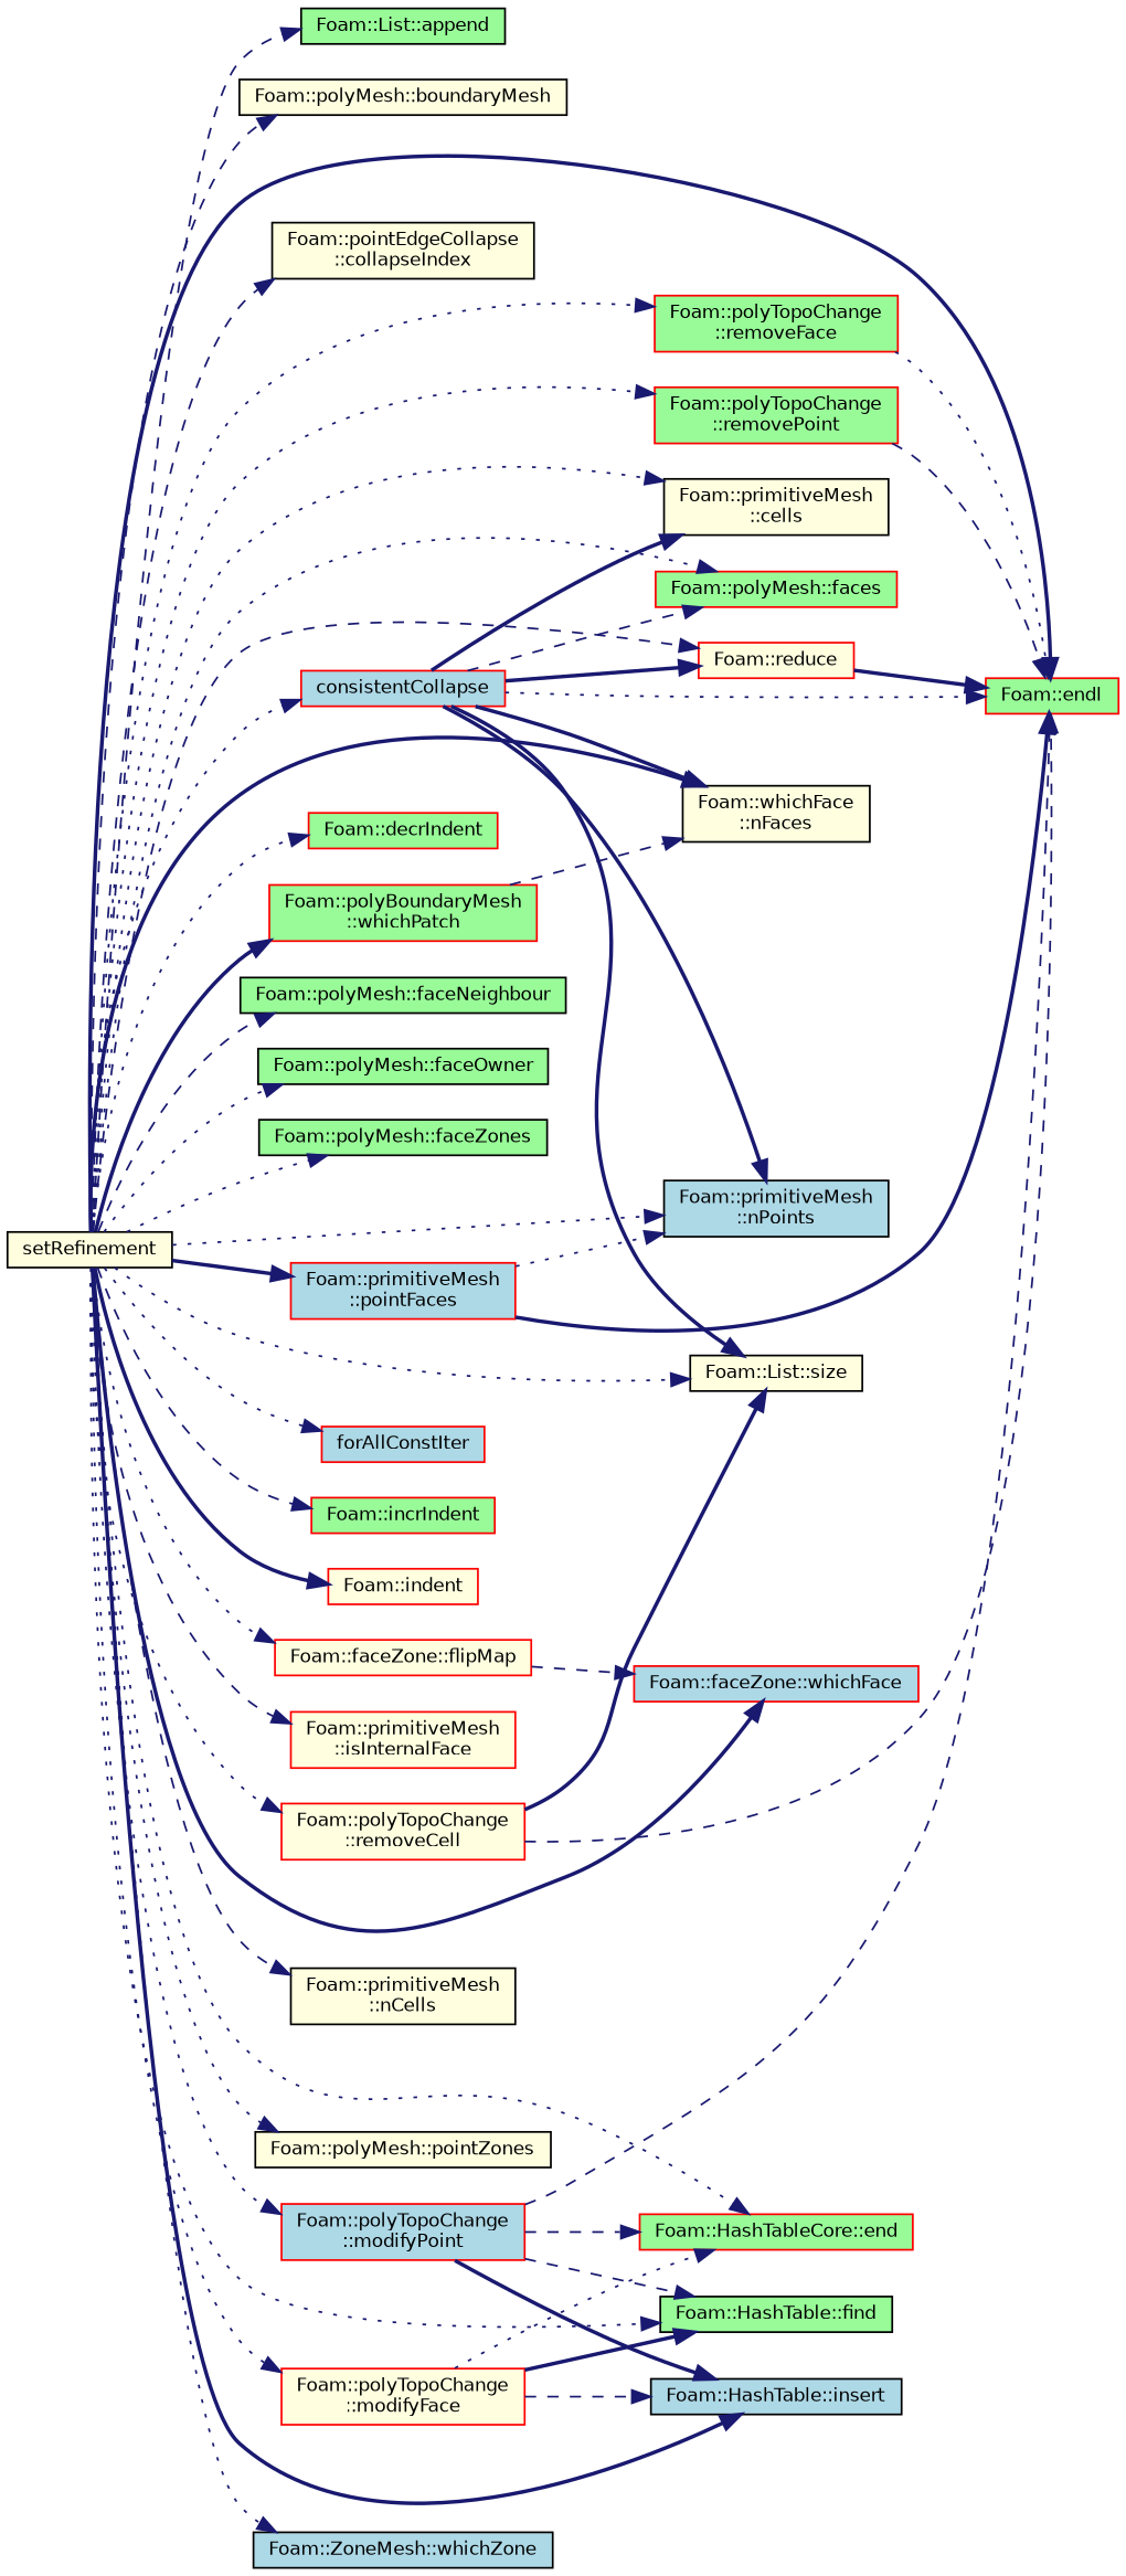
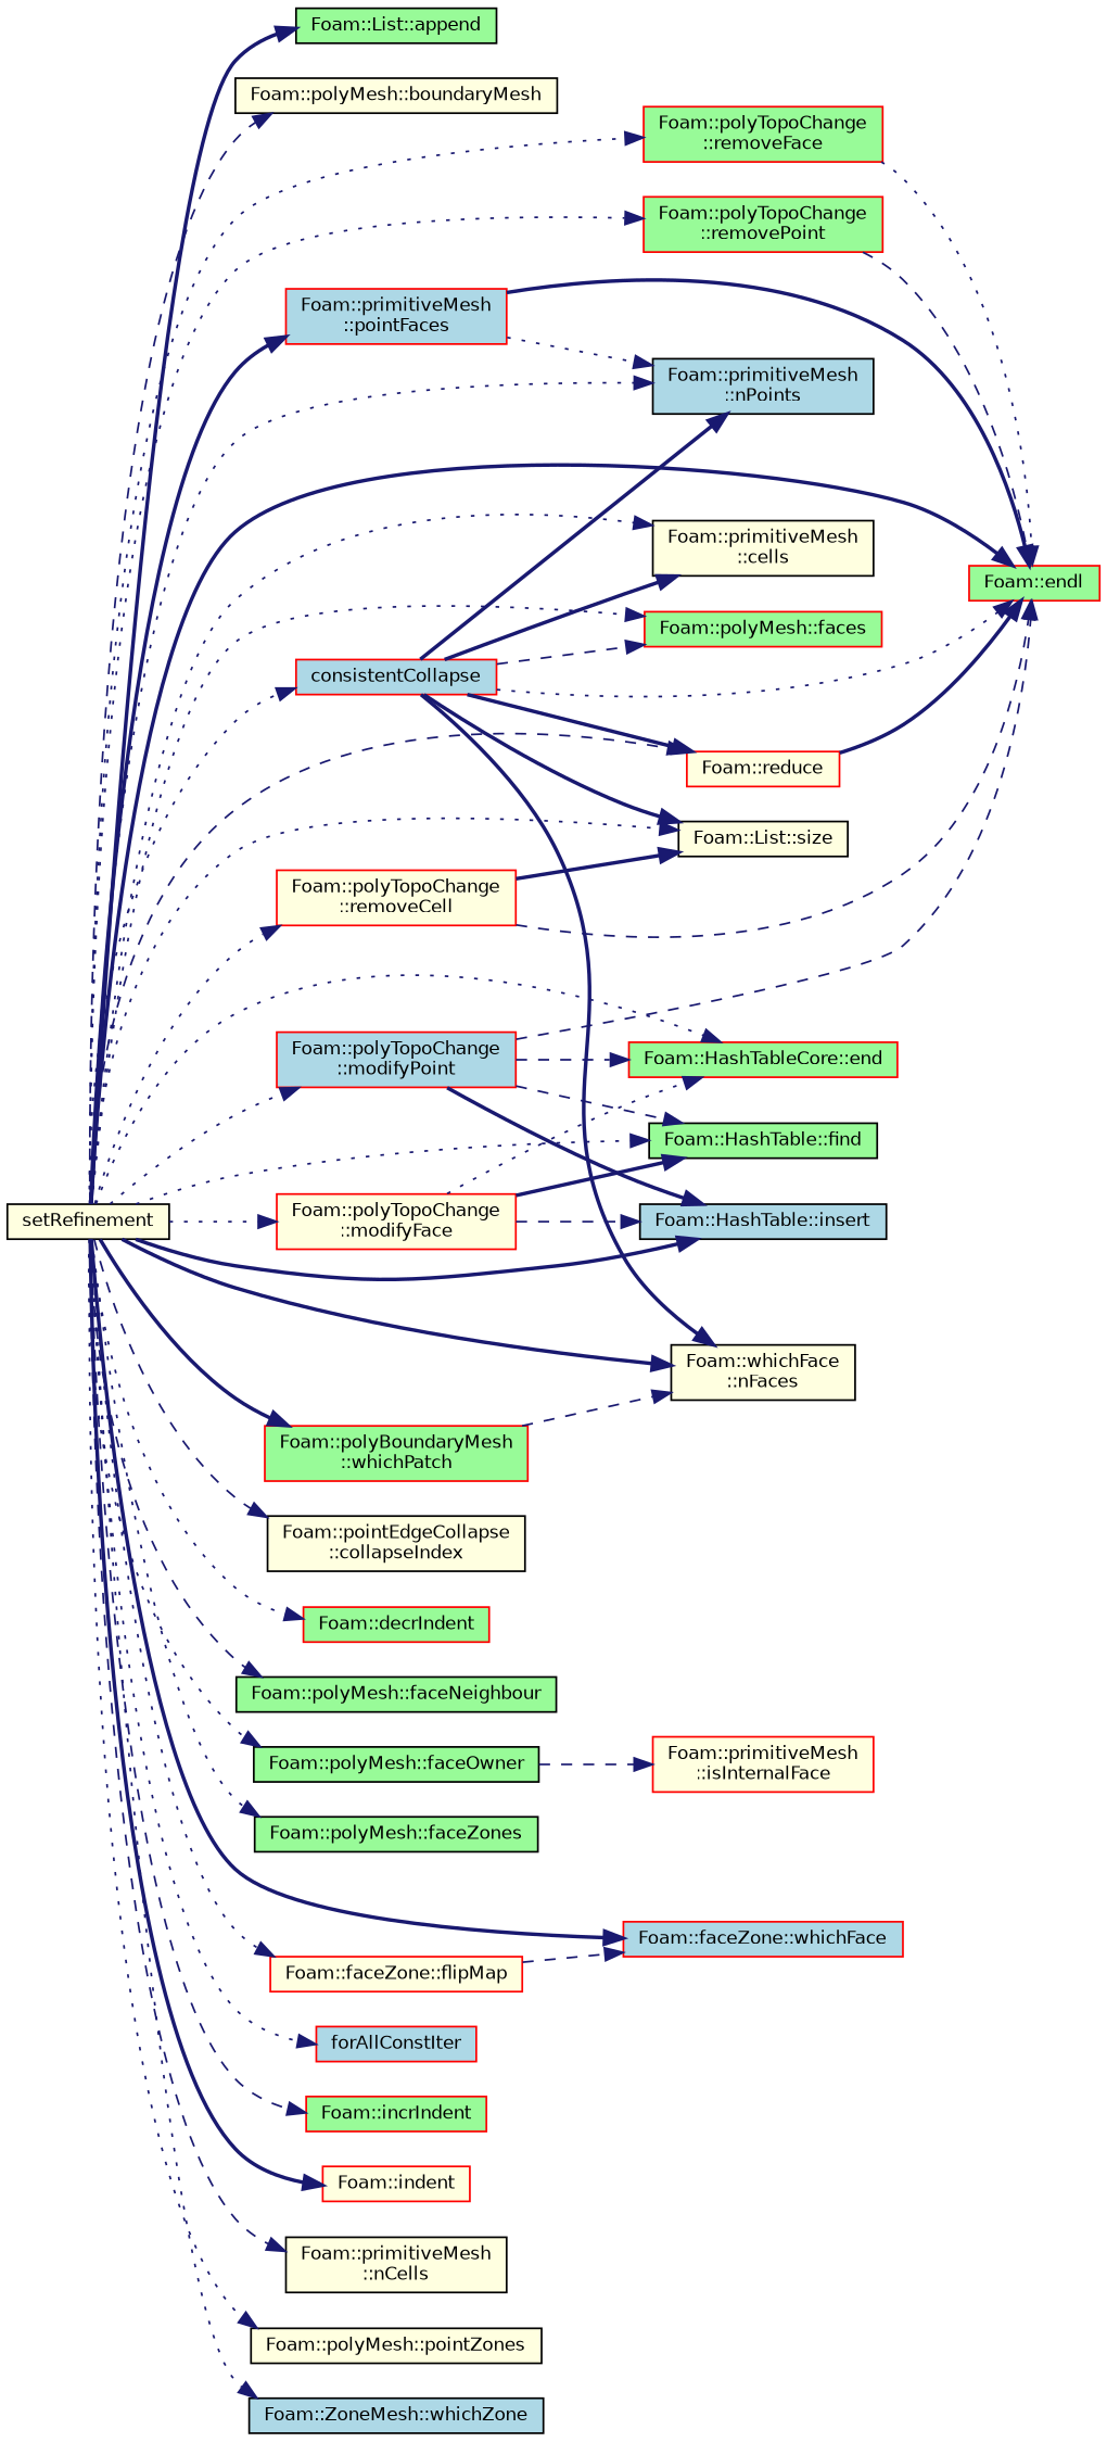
  digraph {
    rankdir=LR
    node [color=red fillcolor=lightyellow fontname=Helvetica fontsize=10 shape=record style=filled]
    edge [color=midnightblue fontname=Helvetica fontsize=10 labelfontname=Helvetica labelfontsize=10 style=dotted]
    n1 [color=black fontcolor=black height=0.2 label=setRefinement width=0.4]
    n2 [color=black fillcolor=palegreen height=0.2 label="Foam::List::append" width=0.4]
    n3 [color=black height=0.2 label="Foam::polyMesh::boundaryMesh" width=0.4]
    n4 [color=black height=0.2 label="Foam::primitiveMesh\l::cells" width=0.4]
    n5 [color=black height=0.2 label="Foam::pointEdgeCollapse\l::collapseIndex" width=0.4]
    n6 [fillcolor=lightblue height=0.2 label=consistentCollapse width=0.4]
    n7 [fillcolor=palegreen height=0.2 label="Foam::endl" width=0.4]
    n8 [fillcolor=palegreen height=0.2 label="Foam::polyMesh::faces" width=0.4]
    n9 [color=black height=0.2 label="Foam::whichFace\l::nFaces" width=0.4]
    n10 [color=black fillcolor=lightblue height=0.2 label="Foam::primitiveMesh\l::nPoints" width=0.4]
    n11 [height=0.2 label="Foam::reduce" width=0.4]
    n12 [color=black height=0.2 label="Foam::List::size" width=0.4]
    n13 [fillcolor=palegreen height=0.2 label="Foam::decrIndent" width=0.4]
    n14 [fillcolor=palegreen height=0.2 label="Foam::HashTableCore::end" width=0.4]
    n15 [color=black fillcolor=palegreen height=0.2 label="Foam::polyMesh::faceNeighbour" width=0.4]
    n16 [color=black fillcolor=palegreen height=0.2 label="Foam::polyMesh::faceOwner" width=0.4]
    n17 [color=black fillcolor=palegreen height=0.2 label="Foam::polyMesh::faceZones" width=0.4]
    n18 [color=black fillcolor=palegreen height=0.2 label="Foam::HashTable::find" width=0.4]
    n19 [height=0.2 label="Foam::faceZone::flipMap" width=0.4]
    n20 [fillcolor=lightblue height=0.2 label="Foam::faceZone::whichFace" width=0.4]
    n21 [fillcolor=lightblue height=0.2 label=forAllConstIter width=0.4]
    n22 [fillcolor=palegreen height=0.2 label="Foam::incrIndent" width=0.4]
    n23 [height=0.2 label="Foam::indent" width=0.4]
    n24 [color=black fillcolor=lightblue height=0.2 label="Foam::HashTable::insert" width=0.4]
    n25 [height=0.2 label="Foam::primitiveMesh\l::isInternalFace" width=0.4]
    n26 [height=0.2 label="Foam::polyTopoChange\l::modifyFace" width=0.4]
    n27 [fillcolor=lightblue height=0.2 label="Foam::polyTopoChange\l::modifyPoint" width=0.4]
    n28 [color=black height=0.2 label="Foam::primitiveMesh\l::nCells" width=0.4]
    n29 [fillcolor=lightblue height=0.2 label="Foam::primitiveMesh\l::pointFaces" width=0.4]
    n30 [color=black height=0.2 label="Foam::polyMesh::pointZones" width=0.4]
    n31 [height=0.2 label="Foam::polyTopoChange\l::removeCell" width=0.4]
    n32 [fillcolor=palegreen height=0.2 label="Foam::polyTopoChange\l::removeFace" width=0.4]
    n33 [fillcolor=palegreen height=0.2 label="Foam::polyTopoChange\l::removePoint" width=0.4]
    n34 [fillcolor=palegreen height=0.2 label="Foam::polyBoundaryMesh\l::whichPatch" width=0.4]
    n35 [color=black fillcolor=lightblue height=0.2 label="Foam::ZoneMesh::whichZone" width=0.4]
-   n1 -> n2 [style=dashed]
+   n1 -> n2 [style=bold]
    n1 -> n3 [style=dashed]
    n1 -> n4
    n1 -> n5 [style=dashed]
    n1 -> n6
    n1 -> n7 [style=bold]
    n1 -> n8
    n1 -> n9 [style=bold]
    n1 -> n10
    n1 -> n11 [style=dashed]
    n1 -> n12
    n1 -> n13
    n1 -> n14
    n1 -> n15 [style=dashed]
    n1 -> n16
    n1 -> n17
    n1 -> n18
    n1 -> n19
    n1 -> n20 [style=bold]
    n1 -> n21
    n1 -> n22 [style=dashed]
    n1 -> n23 [style=bold]
    n1 -> n24 [style=bold]
-   n1 -> n25 [style=dashed]
+   n16 -> n25 [style=dashed]
    n1 -> n26
    n1 -> n27
    n1 -> n28 [style=dashed]
    n1 -> n29 [style=bold]
    n1 -> n30
    n1 -> n31
    n1 -> n32
    n1 -> n33
    n1 -> n34 [style=bold]
    n1 -> n35
    n6 -> n4 [style=bold]
    n6 -> n7
    n6 -> n8 [style=dashed]
    n6 -> n9 [style=bold]
    n6 -> n10 [style=bold]
    n6 -> n11 [style=bold]
    n6 -> n12 [style=bold]
    n11 -> n7 [style=bold]
    n19 -> n20 [style=dashed]
    n26 -> n14
    n26 -> n18 [style=bold]
    n26 -> n24 [style=dashed]
    n27 -> n7 [style=dashed]
    n27 -> n14 [style=dashed]
    n27 -> n18 [style=dashed]
    n27 -> n24 [style=bold]
    n29 -> n7 [style=bold]
    n29 -> n10
    n31 -> n7 [style=dashed]
    n31 -> n12 [style=bold]
    n32 -> n7
    n33 -> n7 [style=dashed]
    n34 -> n9 [style=dashed]
  }
